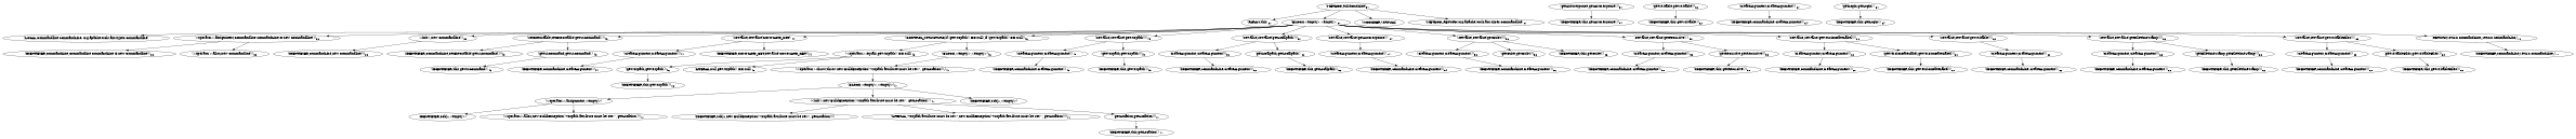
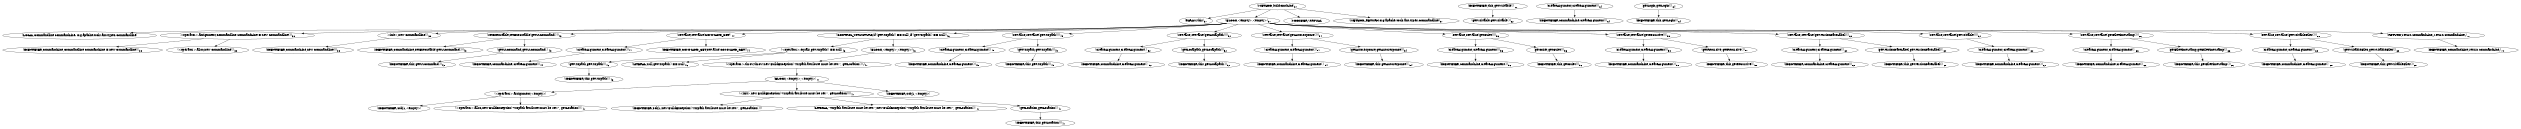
  digraph {
    n1 [label=<(METHOD,buildCmdLine)<SUB>37</SUB>>]
    n2 [label=<(PARAM,this)<SUB>37</SUB>>]
    n3 [label=<(BLOCK,&lt;empty&gt;,&lt;empty&gt;)<SUB>37</SUB>>]
    n4 [label=<(MODIFIER,VIRTUAL)>]
    n5 [label=<(METHOD_RETURN,org.apache.tools.ant.types.Commandline)<SUB>37</SUB>>]
    n6 [label=<(LOCAL,Commandline commandLine: org.apache.tools.ant.types.Commandline)>]
    n7 [label=<(&lt;operator&gt;.assignment,Commandline commandLine = new Commandline())<SUB>38</SUB>>]
    n8 [label=<(&lt;init&gt;,new Commandline())<SUB>38</SUB>>]
    n9 [label=<(setExecutable,setExecutable(getSSCommand()))<SUB>43</SUB>>]
    n10 [label=<(setValue,setValue(COMMAND_GET))<SUB>44</SUB>>]
    n11 [label=<(CONTROL_STRUCTURE,if (getVsspath() == null),if (getVsspath() == null))<SUB>46</SUB>>]
    n12 [label=<(setValue,setValue(getVsspath()))<SUB>49</SUB>>]
    n13 [label=<(setValue,setValue(getLocalpath()))<SUB>52</SUB>>]
    n14 [label=<(setValue,setValue(getAutoresponse()))<SUB>54</SUB>>]
    n15 [label=<(setValue,setValue(getQuiet()))<SUB>56</SUB>>]
    n16 [label=<(setValue,setValue(getRecursive()))<SUB>58</SUB>>]
    n17 [label=<(setValue,setValue(getVersionDateLabel()))<SUB>60</SUB>>]
    n18 [label=<(setValue,setValue(getWritable()))<SUB>62</SUB>>]
    n19 [label=<(setValue,setValue(getFileTimeStamp()))<SUB>66</SUB>>]
    n20 [label=<(setValue,setValue(getWritableFiles()))<SUB>68</SUB>>]
    n21 [label=<(RETURN,return commandLine;,return commandLine;)<SUB>70</SUB>>]
    n22 [label=<(IDENTIFIER,commandLine,Commandline commandLine = new Commandline())<SUB>38</SUB>>]
    n23 [label=<(&lt;operator&gt;.alloc,new Commandline())<SUB>38</SUB>>]
    n24 [label=<(IDENTIFIER,commandLine,new Commandline())<SUB>38</SUB>>]
    n25 [label=<(IDENTIFIER,commandLine,setExecutable(getSSCommand()))<SUB>43</SUB>>]
    n26 [label=<(getSSCommand,getSSCommand())<SUB>43</SUB>>]
    n27 [label=<(createArgument,createArgument())<SUB>44</SUB>>]
    n28 [label=<(IDENTIFIER,COMMAND_GET,setValue(COMMAND_GET))<SUB>44</SUB>>]
    n29 [label=<(&lt;operator&gt;.equals,getVsspath() == null)<SUB>46</SUB>>]
    n30 [label=<(BLOCK,&lt;empty&gt;,&lt;empty&gt;)<SUB>46</SUB>>]
    n31 [label=<(createArgument,createArgument())<SUB>49</SUB>>]
    n32 [label=<(getVsspath,getVsspath())<SUB>49</SUB>>]
    n33 [label=<(createArgument,createArgument())<SUB>52</SUB>>]
    n34 [label=<(getLocalpath,getLocalpath())<SUB>52</SUB>>]
    n35 [label=<(createArgument,createArgument())<SUB>54</SUB>>]
    n36 [label=<(getAutoresponse,getAutoresponse())<SUB>54</SUB>>]
    n37 [label=<(createArgument,createArgument())<SUB>56</SUB>>]
    n38 [label=<(getQuiet,getQuiet())<SUB>56</SUB>>]
    n39 [label=<(createArgument,createArgument())<SUB>58</SUB>>]
    n40 [label=<(getRecursive,getRecursive())<SUB>58</SUB>>]
    n41 [label=<(createArgument,createArgument())<SUB>60</SUB>>]
    n42 [label=<(getVersionDateLabel,getVersionDateLabel())<SUB>60</SUB>>]
    n43 [label=<(createArgument,createArgument())<SUB>62</SUB>>]
    n44 [label=<(createArgument,createArgument())<SUB>66</SUB>>]
    n45 [label=<(getFileTimeStamp,getFileTimeStamp())<SUB>66</SUB>>]
    n46 [label=<(createArgument,createArgument())<SUB>68</SUB>>]
    n47 [label=<(getWritableFiles,getWritableFiles())<SUB>68</SUB>>]
    n48 [label=<(IDENTIFIER,commandLine,return commandLine;)<SUB>70</SUB>>]
    n49 [label=<(IDENTIFIER,this,getSSCommand())<SUB>43</SUB>>]
    n50 [label=<(IDENTIFIER,commandLine,createArgument())<SUB>44</SUB>>]
    n51 [label=<(getVsspath,getVsspath())<SUB>46</SUB>>]
    n52 [label=<(LITERAL,null,getVsspath() == null)<SUB>46</SUB>>]
    n53 [label=<(&lt;operator&gt;.throw,throw new BuildException(&quot;vsspath attribute must be set!&quot;, getLocation());)<SUB>47</SUB>>]
    n54 [label=<(IDENTIFIER,this,getVsspath())<SUB>46</SUB>>]
    n55 [label=<(BLOCK,&lt;empty&gt;,&lt;empty&gt;)<SUB>47</SUB>>]
    n56 [label=<(&lt;operator&gt;.assignment,&lt;empty&gt;)>]
    n57 [label=<(&lt;init&gt;,new BuildException(&quot;vsspath attribute must be set!&quot;, getLocation()))<SUB>47</SUB>>]
    n58 [label=<(IDENTIFIER,$obj1,&lt;empty&gt;)>]
    n59 [label=<(IDENTIFIER,$obj1,&lt;empty&gt;)>]
    n60 [label=<(&lt;operator&gt;.alloc,new BuildException(&quot;vsspath attribute must be set!&quot;, getLocation()))<SUB>47</SUB>>]
    n61 [label=<(IDENTIFIER,$obj1,new BuildException(&quot;vsspath attribute must be set!&quot;, getLocation()))>]
    n62 [label=<(LITERAL,&quot;vsspath attribute must be set!&quot;,new BuildException(&quot;vsspath attribute must be set!&quot;, getLocation()))<SUB>47</SUB>>]
    n63 [label=<(getLocation,getLocation())<SUB>47</SUB>>]
    n64 [label=<(IDENTIFIER,this,getLocation())<SUB>47</SUB>>]
    n65 [label=<(IDENTIFIER,commandLine,createArgument())<SUB>49</SUB>>]
    n66 [label=<(IDENTIFIER,this,getVsspath())<SUB>49</SUB>>]
    n67 [label=<(IDENTIFIER,commandLine,createArgument())<SUB>52</SUB>>]
    n68 [label=<(IDENTIFIER,this,getLocalpath())<SUB>52</SUB>>]
    n69 [label=<(IDENTIFIER,commandLine,createArgument())<SUB>54</SUB>>]
    n70 [label=<(IDENTIFIER,this,getAutoresponse())<SUB>54</SUB>>]
    n71 [label=<(IDENTIFIER,commandLine,createArgument())<SUB>56</SUB>>]
    n72 [label=<(IDENTIFIER,this,getQuiet())<SUB>56</SUB>>]
    n73 [label=<(IDENTIFIER,commandLine,createArgument())<SUB>58</SUB>>]
    n74 [label=<(IDENTIFIER,this,getRecursive())<SUB>58</SUB>>]
    n75 [label=<(IDENTIFIER,commandLine,createArgument())<SUB>60</SUB>>]
    n76 [label=<(IDENTIFIER,this,getVersionDateLabel())<SUB>60</SUB>>]
    n77 [label=<(IDENTIFIER,commandLine,createArgument())<SUB>62</SUB>>]
    n78 [label=<(getWritable,getWritable())<SUB>62</SUB>>]
    n79 [label=<(IDENTIFIER,this,getWritable())<SUB>62</SUB>>]
    n80 [label=<(createArgument,createArgument())<SUB>64</SUB>>]
    n81 [label=<(IDENTIFIER,commandLine,createArgument())<SUB>64</SUB>>]
    n82 [label=<(getLogin,getLogin())<SUB>64</SUB>>]
    n83 [label=<(IDENTIFIER,this,getLogin())<SUB>64</SUB>>]
    n84 [label=<(IDENTIFIER,commandLine,createArgument())<SUB>66</SUB>>]
    n85 [label=<(IDENTIFIER,this,getFileTimeStamp())<SUB>66</SUB>>]
    n86 [label=<(IDENTIFIER,commandLine,createArgument())<SUB>68</SUB>>]
    n87 [label=<(IDENTIFIER,this,getWritableFiles())<SUB>68</SUB>>]
    n1 -> n2
    n1 -> n3
    n1 -> n4
    n1 -> n5
    n3 -> n6
    n3 -> n7
    n3 -> n8
    n3 -> n9
    n3 -> n10
    n3 -> n11
    n3 -> n12
    n3 -> n13
    n3 -> n14
    n3 -> n15
    n3 -> n16
    n3 -> n17
    n3 -> n18
    n3 -> n19
    n3 -> n20
    n3 -> n21
    n7 -> n22
    n7 -> n23
    n8 -> n24
    n9 -> n25
    n9 -> n26
    n10 -> n27
    n10 -> n28
    n11 -> n29
    n11 -> n30
    n12 -> n31
    n12 -> n32
    n13 -> n33
    n13 -> n34
    n14 -> n35
+   n14 -> n36
    n15 -> n37
    n15 -> n38
    n16 -> n39
    n16 -> n40
    n17 -> n41
    n17 -> n42
    n18 -> n43
    n19 -> n44
    n19 -> n45
    n20 -> n46
    n20 -> n47
    n21 -> n48
    n26 -> n49
    n27 -> n50
    n29 -> n51
    n29 -> n52
    n30 -> n53
    n31 -> n65
    n32 -> n66
    n33 -> n67
    n34 -> n68
    n35 -> n69
    n36 -> n70
    n37 -> n71
-   n15 -> n72
+   n38 -> n72
    n39 -> n73
    n40 -> n74
    n41 -> n75
    n42 -> n76
    n43 -> n77
    n44 -> n84
    n45 -> n85
    n46 -> n86
    n47 -> n87
    n51 -> n54
    n53 -> n55
    n55 -> n56
    n55 -> n57
    n55 -> n58
    n56 -> n59
    n56 -> n60
    n57 -> n61
    n57 -> n62
    n57 -> n63
    n63 -> n64
-   n78 -> n79
+   n79 -> n78
    n80 -> n81
    n82 -> n83
  }
